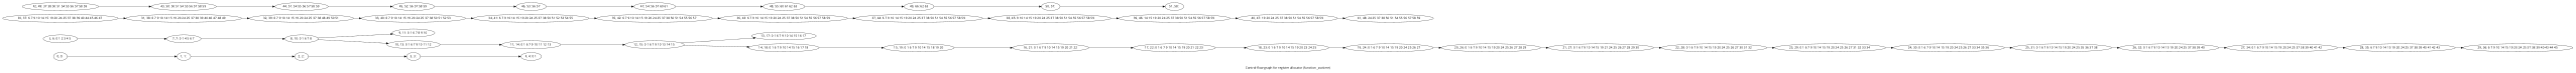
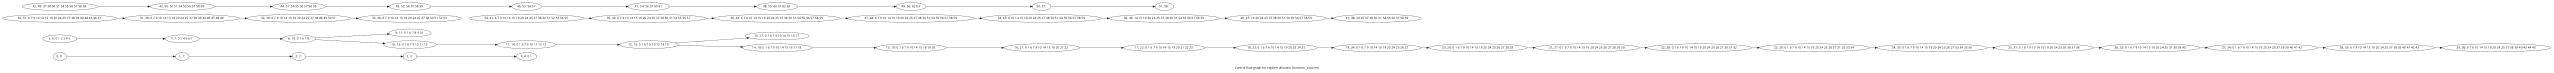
  digraph {
    fontname="Open Sans"
    label="Control-flow-graph for register allocator (function _asctime)"
    rankdir=LR
    node [fontname="Open Sans"]
    edge [fontname="Open Sans"]
    n1 [label="0, 0: "]
    n2 [label="1, 1: "]
    n3 [label="2, 2: "]
    n4 [label="3, 3: "]
    n5 [label="4, 4: 0 1 "]
    n6 [label="6, 6: 0 1 2 3 4 5 "]
    n7 [label="7, 7: 0 1 4 5 6 7 "]
    n8 [label="8, 10: 0 1 6 7 8 "]
    n9 [label="9, 11: 0 1 6 7 8 9 10 "]
    n10 [label="10, 13: 0 1 6 7 9 10 11 12 "]
    n11 [label="11, 14: 0 1 6 7 9 10 11 12 13 "]
    n12 [label="12, 15: 0 1 6 7 9 10 13 14 15 "]
    n13 [label="13, 17: 0 1 6 7 9 10 14 15 16 17 "]
    n14 [label="14, 18: 0 1 6 7 9 10 14 15 16 17 18 "]
    n15 [label="15, 19: 0 1 6 7 9 10 14 15 18 19 20 "]
    n16 [label="16, 21: 0 1 6 7 9 10 14 15 19 20 21 22 "]
    n17 [label="17, 22: 0 1 6 7 9 10 14 15 19 20 21 22 23 "]
    n18 [label="18, 23: 0 1 6 7 9 10 14 15 19 20 23 24 25 "]
    n19 [label="19, 24: 0 1 6 7 9 10 14 15 19 20 24 25 26 27 "]
    n20 [label="20, 26: 0 1 6 7 9 10 14 15 19 20 24 25 26 27 28 29 "]
-   n21 [label="21, 27: 0 1 6 7 9 10 14 15 19 21 24 25 26 27 28 29 30"]
+   n21 [label="21, 27: 0 1 6 7 9 10 14 15 19 20 24 25 26 27 28 29 30 "]
    n22 [label="22, 28: 0 1 6 7 9 10 14 15 19 20 24 25 26 27 30 31 32 "]
    n23 [label="23, 29: 0 1 6 7 9 10 14 15 19 20 24 25 26 27 31 32 33 34 "]
    n24 [label="24, 30: 0 1 6 7 9 10 14 15 19 20 24 25 26 27 33 34 35 36 "]
    n25 [label="25, 31: 0 1 6 7 9 10 14 15 19 20 24 25 35 36 37 38 "]
    n26 [label="26, 32: 0 1 6 7 9 10 14 15 19 20 24 25 37 38 39 40 "]
    n27 [label="27, 34: 0 1 6 7 9 10 14 15 19 20 24 25 37 38 39 40 41 42 "]
    n28 [label="28, 35: 6 7 9 10 14 15 19 20 24 25 37 38 39 40 41 42 43 "]
    n29 [label="29, 36: 6 7 9 10 14 15 19 20 24 25 37 38 39 40 43 44 45 "]
    n30 [label="30, 37: 6 7 9 10 14 15 19 20 24 25 37 38 39 40 44 45 46 47 "]
    n31 [label="31, 38: 6 7 9 10 14 15 19 20 24 25 37 38 39 40 46 47 48 49 "]
    n32 [label="32, 39: 6 7 9 10 14 15 19 20 24 25 37 38 48 49 50 51 "]
    n33 [label="33, 40: 6 7 9 10 14 15 19 20 24 25 37 38 50 51 52 53 "]
    n34 [label="34, 41: 6 7 9 10 14 15 19 20 24 25 37 38 50 51 52 53 54 55 "]
    n35 [label="35, 42: 6 7 9 10 14 15 19 20 24 25 37 38 50 51 54 55 56 57 "]
    n36 [label="36, 43: 6 7 9 10 14 15 19 20 24 25 37 38 50 51 54 55 56 57 58 59 "]
    n37 [label="37, 44: 6 7 9 10 14 15 19 20 24 25 37 38 50 51 54 55 56 57 58 59 "]
    n38 [label="38, 45: 9 10 14 15 19 20 24 25 37 38 50 51 54 55 56 57 58 59 "]
    n39 [label="39, 46: 14 15 19 20 24 25 37 38 50 51 54 55 56 57 58 59 "]
    n40 [label="40, 47: 19 20 24 25 37 38 50 51 54 55 56 57 58 59 "]
    n41 [label="41, 48: 24 25 37 38 50 51 54 55 56 57 58 59 "]
    n42 [label="42, 49: 37 38 50 51 54 55 56 57 58 59 "]
    n43 [label="43, 50: 50 51 54 55 56 57 58 59 "]
    n44 [label="44, 51: 54 55 56 57 58 59 "]
    n45 [label="45, 52: 56 57 58 59 "]
    n46 [label="46, 53: 56 57 "]
    n47 [label="47, 54: 56 57 60 61 "]
    n48 [label="48, 55: 60 61 62 63 "]
-   n49 [label="49, 66: 62 63"]
+   n49 [label="49, 56: 62 63 "]
    n50 [label="50, 57: "]
    n51 [label="51, 58: "]
    n1 -> n2
    n2 -> n3
    n3 -> n4
    n4 -> n5
    n6 -> n7
    n7 -> n8
    n8 -> n9
    n8 -> n10
    n10 -> n11
    n11 -> n12
    n12 -> n13
    n12 -> n14
    n14 -> n15
    n15 -> n16
    n16 -> n17
    n17 -> n18
    n18 -> n19
    n19 -> n20
    n20 -> n21
    n21 -> n22
    n22 -> n23
    n23 -> n24
    n24 -> n25
    n25 -> n26
    n26 -> n27
    n27 -> n28
    n28 -> n29
    n30 -> n31
    n31 -> n32
    n32 -> n33
-   n33 -> n34
    n34 -> n35
    n35 -> n36
    n36 -> n37
    n37 -> n38
    n38 -> n39
    n39 -> n40
    n40 -> n41
    n42 -> n43
    n43 -> n44
    n44 -> n45
    n45 -> n46
    n46 -> n47
    n47 -> n48
    n48 -> n49
    n49 -> n50
    n50 -> n51
  }
